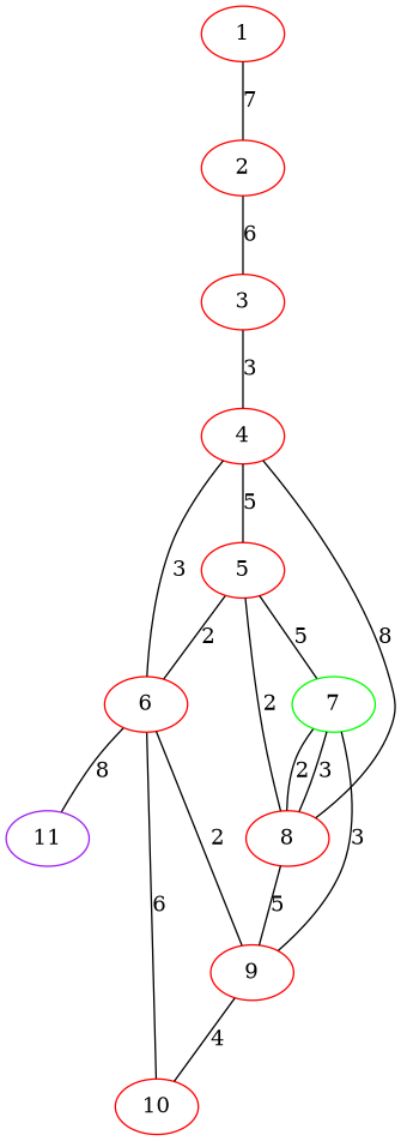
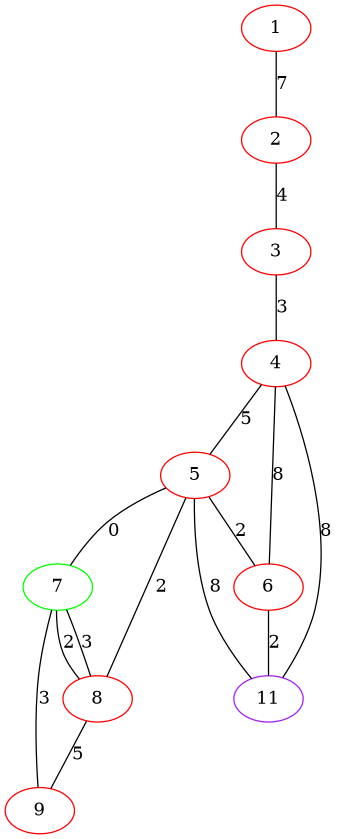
  graph {
    node [color=red weight=1]
    1
    2
    3
    4
    5
    6
    11 [color=purple weight=4]
    7 [color=green weight=2]
    8
    9
-   10
    1 -- 2 [label=7]
-   2 -- 3 [label=6]
+   2 -- 3 [label=4]
    3 -- 4 [label=3]
    4 -- 5 [label=5]
-   4 -- 6 [label=3]
-   4 -- 8 [label=8]
+   4 -- 6 [label=8]
+   4 -- 11 [label=8]
    5 -- 6 [label=2]
-   5 -- 7 [label=5]
+   5 -- 11 [label=8]
+   5 -- 7 [label=0]
    5 -- 8 [label=2]
-   6 -- 11 [label=8]
-   6 -- 9 [label=2]
-   6 -- 10 [label=6]
+   6 -- 11 [label=2]
    7 -- 8 [label=2]
    7 -- 8 [label=3]
    7 -- 9 [label=3]
    8 -- 9 [label=5]
-   9 -- 10 [label=4]
  }
